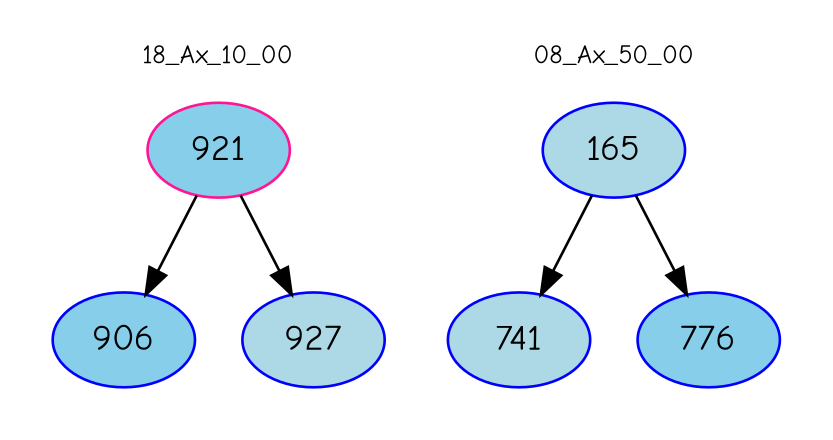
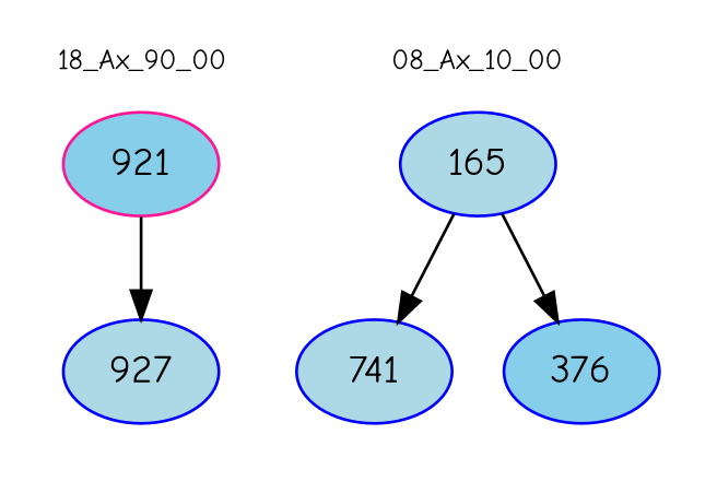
  digraph {
    fontname="Comic Neue"
    node [color=blue fillcolor=skyblue fontname="Comic Neue" style=filled]
    edge [color=black fontname="Comic Neue"]
    n1 [color=deeppink label=921]
-   n2 [label=906]
    n3 [fillcolor=lightblue label=927]
    n4 [fillcolor=lightblue label=165]
    n5 [fillcolor=lightblue label=741]
-   n6 [label=776]
+   n6 [label=376]
    subgraph cluster_1 {
      color=white
      fontsize=10
-     label="18_Ax_10_00"
+     label="18_Ax_90_00"
      n1
-     n2
      n3
    }
    subgraph cluster_2 {
      color=white
      fontsize=10
-     label="08_Ax_50_00"
+     label="08_Ax_10_00"
      n4
      n5
      n6
    }
-   n1 -> n2
    n1 -> n3
    n4 -> n5
    n4 -> n6
  }
